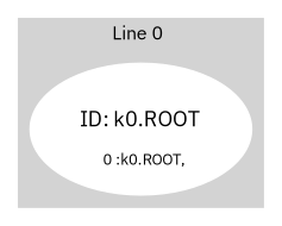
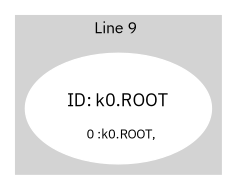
  digraph {
    compound="true "
    fontname="IBM Plex Sans"
    n1 [color=white label=<<BR /> ID: k0.ROOT <BR /><BR /><FONT POINT-SIZE="10">  0 :k0.ROOT,</FONT>> style=filled fontname="IBM Plex Sans"]
    subgraph cluster_1 {
      color=lightgrey
      fontsize=12
-     label="Line 0 "
+     label="Line 9 "
      style=filled
      n1
    }
  }
